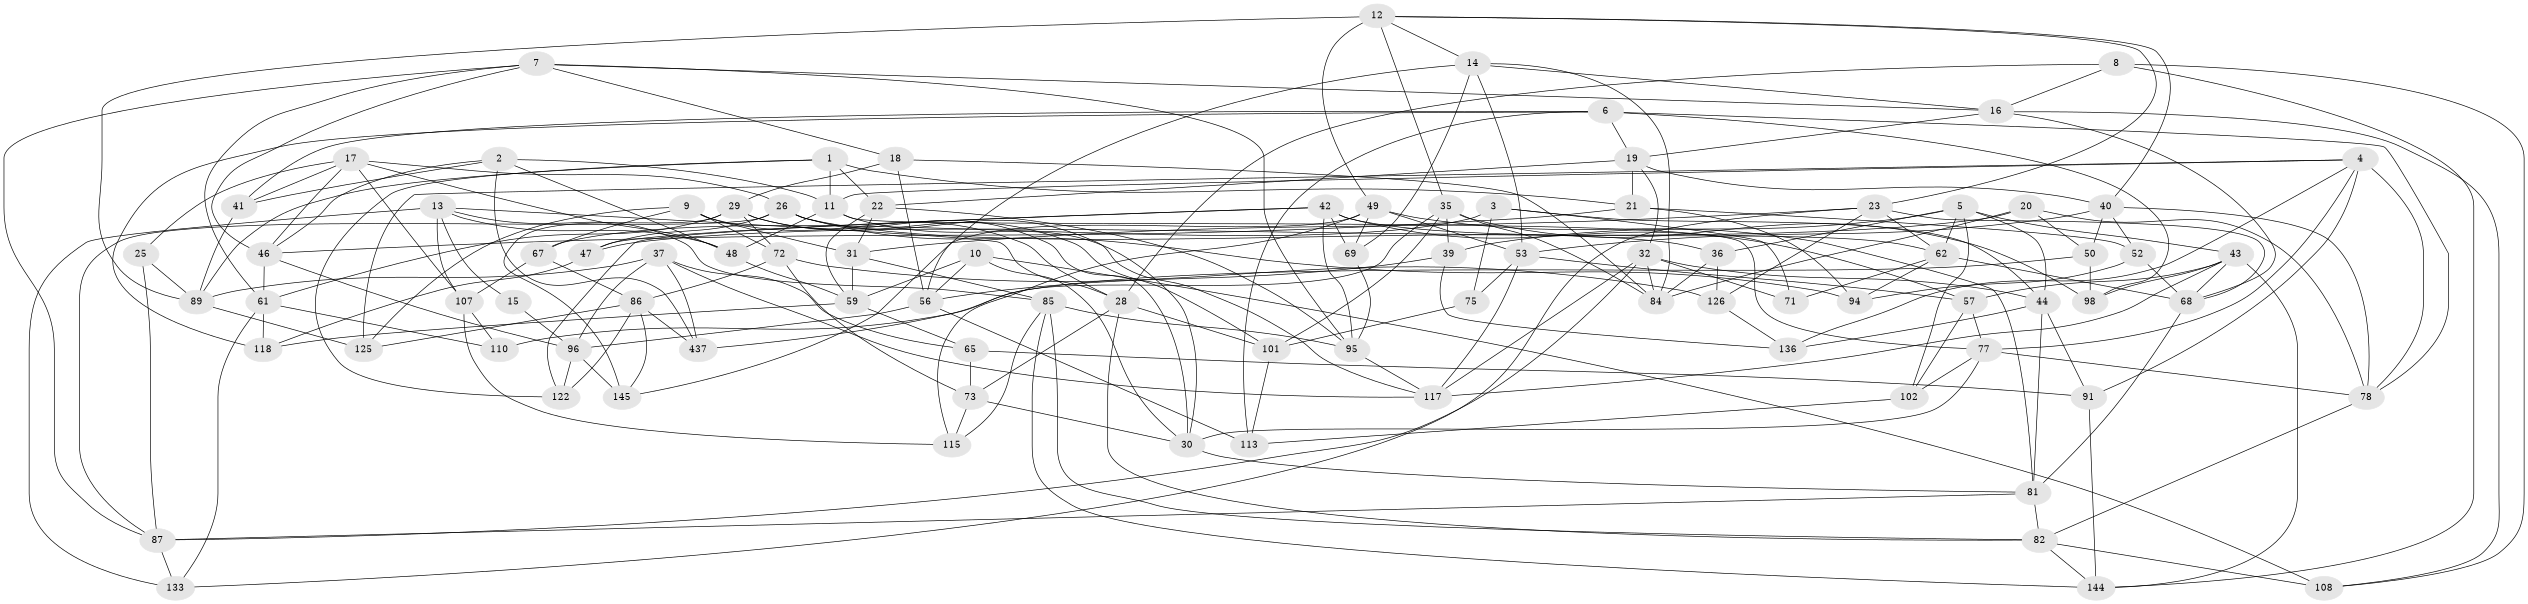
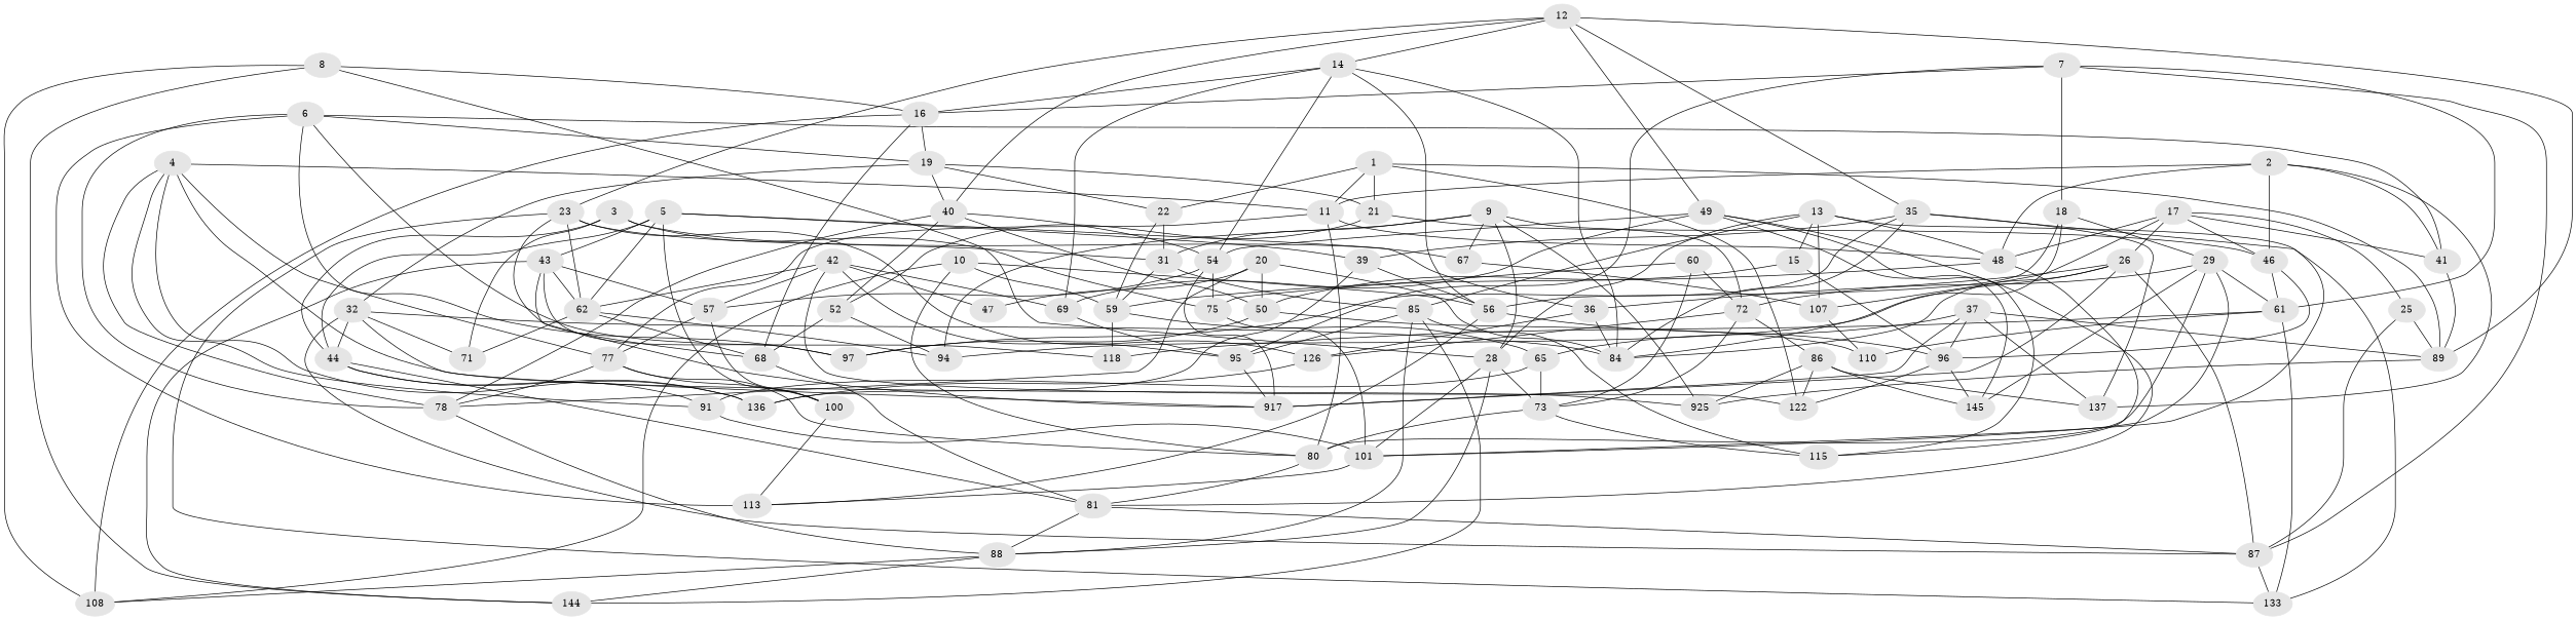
  graph {
    fontname="DejaVu Serif"
    node [color=gray90 fontname="DejaVu Serif" style=filled]
    edge [fontname="DejaVu Serif"]
    1 [super="+24"]
    11 [super="+53"]
    21
    22 [super="+70"]
    89 [super="+114"]
    122
    48 [super="+79"]
    77 [super="+119"]
-   80 [super="+141" label=30]
+   80 [super="+141"]
    46 [super="+100"]
    52
    95 [super="+98"]
    31 [super="+116"]
    59 [super="+130"]
    37 [super="+99"]
-   137 [label=437]
+   137
    96 [super="+139"]
-   117 [super="+142"]
+   117 [super="+142" label=917]
    65
-   125
+   125 [label=925]
    2 [super="+51"]
    41
    25
    87 [super="+124"]
    61 [super="+128"]
    115
    44 [super="+112"]
    91
    136
    81 [super="+104"]
    3
    67
    71
    75
    107
    86 [super="+140"]
    101 [super="+109"]
    4 [super="+27"]
    78 [super="+129"]
-   102
-   88 [super="+138" label=82]
+   102 [label=100]
+   88 [super="+138"]
    5 [super="+30"]
    36
    39
    43 [super="+76"]
    62 [super="+111"]
    84 [super="+103"]
    126
    56 [super="+127"]
-   97 [label=98]
+   97
    144
    68 [super="+120"]
    57 [super="+66"]
    94
    113
    6 [super="+33"]
    19 [super="+45"]
    118
    40 [super="+64"]
    32 [super="+135"]
    7 [super="+134"]
    16 [super="+105"]
    18
    108
    29 [super="+106"]
    133
    110
    8
    n69 [label=28 super="+121"]
    73 [super="+93"]
    9 [super="+123"]
    72 [super="+132"]
    85 [super="+143"]
    10
    12 [super="+28"]
    14 [super="+38"]
    23 [super="+34"]
    35 [super="+82"]
    49 [super="+92"]
-   54 [super="+131" label=53]
+   54 [super="+131"]
    69
    50 [super="+83"]
    145
    13 [super="+90"]
    15
    17 [super="+55"]
    26 [super="+74"]
    47
    20
    42 [super="+63"]
+   60
    1 -- 11
    1 -- 21
    1 -- 22
    1 -- 89
    1 -- 122
    11 -- 48
    11 -- 77
    11 -- 80
    21 -- 46
    21 -- 52
-   22 -- 95
    22 -- 31 [weight=2]
    22 -- 59
    89 -- 125
    48 -- 59
-   107 -- 115
+   48 -- 115
    77 -- 80
    77 -- 78
    77 -- 102
    80 -- 81
    46 -- 96
    46 -- 61
    52 -- 68
    52 -- 94
    95 -- 117
    31 -- 59
    31 -- 85
    59 -- 65
    59 -- 118
    37 -- 89
    37 -- 137
    37 -- 96
    37 -- 117
    37 -- 65
    96 -- 122
    96 -- 145
    65 -- 91
    65 -- 73
    2 -- 11
    2 -- 48
    2 -- 46
    2 -- 137
    2 -- 41
    41 -- 89
    25 -- 89
    25 -- 87
    87 -- 133
    61 -- 118
    61 -- 133
    61 -- 110
    44 -- 91
    44 -- 136
    44 -- 81
-   91 -- 144
+   91 -- 101
    81 -- 87
    81 -- 88
    3 -- 44
    3 -- 67
    3 -- 71
    3 -- 75
    67 -- 107
-   67 -- 86
    75 -- 101
    107 -- 110
    86 -- 122
    86 -- 137
    86 -- 125
    86 -- 145
    101 -- 113
    4 -- 11
    4 -- 77
    4 -- 125
    4 -- 91
    4 -- 136
    4 -- 78
    78 -- 88
    102 -- 113
    88 -- 144
    88 -- 108
    5 -- 44
    5 -- 102
    5 -- 36
    5 -- 39
    5 -- 43
    5 -- 62
    36 -- 84
    36 -- 126
    39 -- 136
    39 -- 56
    43 -- 117
    43 -- 97
    43 -- 144
-   43 -- 68
+   43 -- 62
    43 -- 57
    62 -- 71
    62 -- 68
    62 -- 94
    126 -- 136
    56 -- 96
    56 -- 113
    68 -- 81
    57 -- 77
    57 -- 102
    6 -- 41
    6 -- 78
    6 -- 97
    6 -- 113
    6 -- 19
    6 -- 118
    19 -- 21
    19 -- 22
    19 -- 40
    19 -- 32
    40 -- 52
    40 -- 78
    40 -- 54
    40 -- 50
    32 -- 117
    32 -- 87
    32 -- 44
    32 -- 71
    32 -- 84
-   7 -- 46
    7 -- 95
    7 -- 87
    7 -- 61
    7 -- 16
    7 -- 18
    16 -- 68
    16 -- 19
    16 -- 108
    18 -- 84
    18 -- 56
    18 -- 29
    29 -- 80
    29 -- 61
    29 -- 101
    29 -- 72
    29 -- 145
    8 -- 144
    8 -- 16
    8 -- 108
    8 -- n69
    n69 -- 101
    n69 -- 88
    n69 -- 73
    73 -- 80
    73 -- 115
    9 -- 31
    9 -- 125
    9 -- 67
-   21 -- 94
+   9 -- 94
    9 -- n69
    9 -- 72
    72 -- 86
    72 -- 126
    72 -- 73
    85 -- 95
    85 -- 115
    85 -- 88
    85 -- 144
    10 -- 80
    10 -- 59
    10 -- 56
    10 -- 108
    12 -- 89
    12 -- 40
    12 -- 14
    12 -- 23
    12 -- 35
    12 -- 49
    14 -- 84
    14 -- 56
    14 -- 16
    14 -- 54
    14 -- 69
    23 -- 31
    23 -- 62
    23 -- 126
    23 -- 68
    23 -- 133
    35 -- 137
    35 -- 101
    35 -- 39
    35 -- 84
    35 -- 97
    49 -- 115
    49 -- 81
    49 -- 54
    49 -- 69
    49 -- 145
    54 -- 117
    54 -- 75
    54 -- 57
    69 -- 95
    50 -- 97
    50 -- 110
    13 -- 48
    13 -- 107
    13 -- 133
    13 -- n69
    13 -- 85
    13 -- 15
    15 -- 96
+   15 -- 50 [weight=2]
    17 -- 48
    17 -- 46
    17 -- 41
    17 -- 25
    17 -- 107
    17 -- 26
    26 -- 117
    26 -- 87
    26 -- 36
    26 -- 94
-   26 -- 47
-   47 -- 118
+   26 -- 84
    20 -- 78
    20 -- 84
    20 -- 50
    20 -- 47
    42 -- 122
    42 -- 95
    42 -- 62
    42 -- 57
    42 -- 69
    42 -- 47
+   60 -- 75
+   60 -- 73
+   60 -- 72
  }
